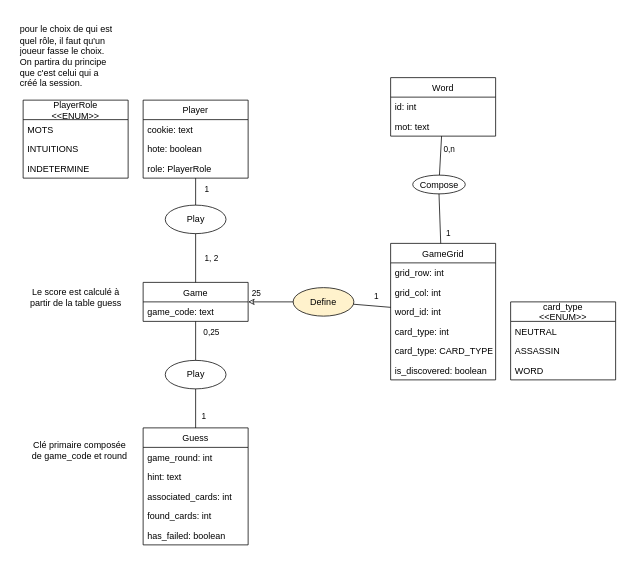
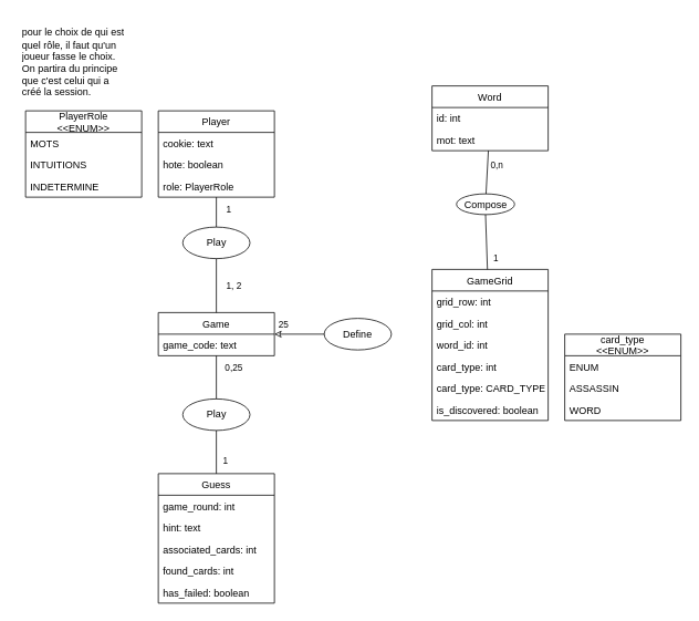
  <mxCell id="0" />
  <mxCell id="1" parent="0" />
  <mxCell id="2" value="GameGrid" style="swimlane;fontStyle=0;childLayout=stackLayout;horizontal=1;startSize=26;fillColor=none;horizontalStack=0;resizeParent=1;resizeParentMax=0;resizeLast=0;collapsible=1;marginBottom=0;" parent="1" vertex="1"><mxGeometry x="520" y="324" width="140" height="182" as="geometry" /></mxCell>
  <mxCell id="3" value="grid_row: int" style="text;strokeColor=none;fillColor=none;align=left;verticalAlign=top;spacingLeft=4;spacingRight=4;overflow=hidden;rotatable=0;points=[[0,0.5],[1,0.5]];portConstraint=eastwest;" parent="2" vertex="1"><mxGeometry y="26" width="140" height="26" as="geometry" /></mxCell>
  <mxCell id="4" value="grid_col: int" style="text;strokeColor=none;fillColor=none;align=left;verticalAlign=top;spacingLeft=4;spacingRight=4;overflow=hidden;rotatable=0;points=[[0,0.5],[1,0.5]];portConstraint=eastwest;" parent="2" vertex="1"><mxGeometry y="52" width="140" height="26" as="geometry" /></mxCell>
  <mxCell id="5" value="word_id: int" style="text;strokeColor=none;fillColor=none;align=left;verticalAlign=top;spacingLeft=4;spacingRight=4;overflow=hidden;rotatable=0;points=[[0,0.5],[1,0.5]];portConstraint=eastwest;" parent="2" vertex="1"><mxGeometry y="78" width="140" height="26" as="geometry" /></mxCell>
  <mxCell id="6" value="card_type: int" style="text;strokeColor=none;fillColor=none;align=left;verticalAlign=top;spacingLeft=4;spacingRight=4;overflow=hidden;rotatable=0;points=[[0,0.5],[1,0.5]];portConstraint=eastwest;" parent="2" vertex="1"><mxGeometry y="104" width="140" height="26" as="geometry" /></mxCell>
  <mxCell id="7" value="card_type: CARD_TYPE" style="text;strokeColor=none;fillColor=none;align=left;verticalAlign=top;spacingLeft=4;spacingRight=4;overflow=hidden;rotatable=0;points=[[0,0.5],[1,0.5]];portConstraint=eastwest;" parent="2" vertex="1"><mxGeometry y="130" width="140" height="26" as="geometry" /></mxCell>
  <mxCell id="8" value="is_discovered: boolean" style="text;strokeColor=none;fillColor=none;align=left;verticalAlign=top;spacingLeft=4;spacingRight=4;overflow=hidden;rotatable=0;points=[[0,0.5],[1,0.5]];portConstraint=eastwest;" parent="2" vertex="1"><mxGeometry y="156" width="140" height="26" as="geometry" /></mxCell>
  <mxCell id="9" value="Player" style="swimlane;fontStyle=0;childLayout=stackLayout;horizontal=1;startSize=26;fillColor=none;horizontalStack=0;resizeParent=1;resizeParentMax=0;resizeLast=0;collapsible=1;marginBottom=0;" parent="1" vertex="1"><mxGeometry x="190" y="133" width="140" height="104" as="geometry" /></mxCell>
  <mxCell id="10" value="cookie: text" style="text;strokeColor=none;fillColor=none;align=left;verticalAlign=top;spacingLeft=4;spacingRight=4;overflow=hidden;rotatable=0;points=[[0,0.5],[1,0.5]];portConstraint=eastwest;" parent="9" vertex="1"><mxGeometry y="26" width="140" height="26" as="geometry" /></mxCell>
  <mxCell id="11" value="hote: boolean" style="text;strokeColor=none;fillColor=none;align=left;verticalAlign=top;spacingLeft=4;spacingRight=4;overflow=hidden;rotatable=0;points=[[0,0.5],[1,0.5]];portConstraint=eastwest;" parent="9" vertex="1"><mxGeometry y="52" width="140" height="26" as="geometry" /></mxCell>
  <mxCell id="12" value="role: PlayerRole" style="text;strokeColor=none;fillColor=none;align=left;verticalAlign=top;spacingLeft=4;spacingRight=4;overflow=hidden;rotatable=0;points=[[0,0.5],[1,0.5]];portConstraint=eastwest;" parent="9" vertex="1"><mxGeometry y="78" width="140" height="26" as="geometry" /></mxCell>
  <mxCell id="13" value="Game" style="swimlane;fontStyle=0;childLayout=stackLayout;horizontal=1;startSize=26;fillColor=none;horizontalStack=0;resizeParent=1;resizeParentMax=0;resizeLast=0;collapsible=1;marginBottom=0;" parent="1" vertex="1"><mxGeometry x="190" y="376" width="140" height="52" as="geometry" /></mxCell>
  <mxCell id="14" value="game_code: text" style="text;strokeColor=none;fillColor=none;align=left;verticalAlign=top;spacingLeft=4;spacingRight=4;overflow=hidden;rotatable=0;points=[[0,0.5],[1,0.5]];portConstraint=eastwest;" parent="13" vertex="1"><mxGeometry y="26" width="140" height="26" as="geometry" /></mxCell>
  <mxCell id="15" value="PlayerRole&#10;&lt;&lt;ENUM&gt;&gt;" style="swimlane;fontStyle=0;childLayout=stackLayout;horizontal=1;startSize=26;fillColor=none;horizontalStack=0;resizeParent=1;resizeParentMax=0;resizeLast=0;collapsible=1;marginBottom=0;" parent="1" vertex="1"><mxGeometry x="30" y="133" width="140" height="104" as="geometry" /></mxCell>
  <mxCell id="16" value="MOTS" style="text;strokeColor=none;fillColor=none;align=left;verticalAlign=top;spacingLeft=4;spacingRight=4;overflow=hidden;rotatable=0;points=[[0,0.5],[1,0.5]];portConstraint=eastwest;" parent="15" vertex="1"><mxGeometry y="26" width="140" height="26" as="geometry" /></mxCell>
  <mxCell id="17" value="INTUITIONS" style="text;strokeColor=none;fillColor=none;align=left;verticalAlign=top;spacingLeft=4;spacingRight=4;overflow=hidden;rotatable=0;points=[[0,0.5],[1,0.5]];portConstraint=eastwest;" parent="15" vertex="1"><mxGeometry y="52" width="140" height="26" as="geometry" /></mxCell>
  <mxCell id="18" value="INDETERMINE" style="text;strokeColor=none;fillColor=none;align=left;verticalAlign=top;spacingLeft=4;spacingRight=4;overflow=hidden;rotatable=0;points=[[0,0.5],[1,0.5]];portConstraint=eastwest;" parent="15" vertex="1"><mxGeometry y="78" width="140" height="26" as="geometry" /></mxCell>
  <mxCell id="19" value="1" style="edgeLabel;html=1;align=center;verticalAlign=middle;resizable=0;points=[];" parent="1" vertex="1" connectable="0"><mxGeometry x="280" y="253" as="geometry"><mxPoint x="-6" y="-2" as="offset" /></mxGeometry></mxCell>
  <mxCell id="20" value="Word" style="swimlane;fontStyle=0;childLayout=stackLayout;horizontal=1;startSize=26;fillColor=none;horizontalStack=0;resizeParent=1;resizeParentMax=0;resizeLast=0;collapsible=1;marginBottom=0;" parent="1" vertex="1"><mxGeometry x="520" y="103" width="140" height="78" as="geometry" /></mxCell>
  <mxCell id="21" value="id: int" style="text;strokeColor=none;fillColor=none;align=left;verticalAlign=top;spacingLeft=4;spacingRight=4;overflow=hidden;rotatable=0;points=[[0,0.5],[1,0.5]];portConstraint=eastwest;" parent="20" vertex="1"><mxGeometry y="26" width="140" height="26" as="geometry" /></mxCell>
  <mxCell id="22" value="mot: text" style="text;strokeColor=none;fillColor=none;align=left;verticalAlign=top;spacingLeft=4;spacingRight=4;overflow=hidden;rotatable=0;points=[[0,0.5],[1,0.5]];portConstraint=eastwest;" parent="20" vertex="1"><mxGeometry y="52" width="140" height="26" as="geometry" /></mxCell>
  <mxCell id="23" value="pour le choix de qui est&lt;br&gt;quel rôle, il faut qu'un&lt;br&gt;joueur fasse le choix.&lt;br&gt;On partira du principe&lt;br&gt;que c'est celui qui a&lt;br&gt;créé la session." style="text;html=1;strokeColor=none;fillColor=none;align=left;verticalAlign=middle;spacingLeft=4;spacingRight=4;overflow=hidden;rotatable=0;points=[[0,0.5],[1,0.5]];portConstraint=eastwest;" parent="1" vertex="1"><mxGeometry x="20" y="20" width="160" height="110" as="geometry" /></mxCell>
- <mxCell id="24" value="Define" style="ellipse;whiteSpace=wrap;html=1;fontStyle=0;fillColor=#fff2cc;" parent="1" vertex="1"><mxGeometry x="390" y="383" width="81" height="38" as="geometry" /></mxCell>
+ <mxCell id="24" value="Define" style="ellipse;whiteSpace=wrap;html=1;fontStyle=0" parent="1" vertex="1"><mxGeometry x="390" y="383" width="81" height="38" as="geometry" /></mxCell>
  <mxCell id="25" value="1, 2" style="edgeLabel;html=1;align=center;verticalAlign=middle;resizable=0;points=[];" parent="1" vertex="1" connectable="0"><mxGeometry x="280" y="343.003" as="geometry" /></mxCell>
  <mxCell id="26" value="Play" style="ellipse;whiteSpace=wrap;html=1;fontStyle=0" parent="1" vertex="1"><mxGeometry x="219.5" y="273" width="81" height="38" as="geometry" /></mxCell>
  <mxCell id="27" style="edgeStyle=none;html=1;endArrow=none;endFill=0;strokeWidth=1;" parent="1" source="26" target="9" edge="1"><mxGeometry relative="1" as="geometry"><mxPoint x="480" y="273" as="sourcePoint" /><mxPoint x="480" y="187" as="targetPoint" /></mxGeometry></mxCell>
  <mxCell id="28" style="edgeStyle=none;html=1;endArrow=none;endFill=0;strokeWidth=1;" parent="1" source="13" target="26" edge="1"><mxGeometry relative="1" as="geometry"><mxPoint x="270" y="283" as="sourcePoint" /><mxPoint x="270" y="217" as="targetPoint" /></mxGeometry></mxCell>
  <mxCell id="29" style="edgeStyle=none;html=1;endArrow=none;endFill=0;strokeWidth=1;" parent="1" source="31" target="20" edge="1"><mxGeometry relative="1" as="geometry"><mxPoint x="589.58" y="263" as="sourcePoint" /><mxPoint x="589.58" y="211" as="targetPoint" /></mxGeometry></mxCell>
  <mxCell id="30" value="0,n" style="edgeLabel;html=1;align=center;verticalAlign=middle;resizable=0;points=[];" parent="29" vertex="1" connectable="0"><mxGeometry x="0.487" y="-1" relative="1" as="geometry"><mxPoint x="9" y="3" as="offset" /></mxGeometry></mxCell>
  <mxCell id="31" value="Compose" style="ellipse;whiteSpace=wrap;html=1;fontStyle=0" parent="1" vertex="1"><mxGeometry x="549.5" y="233" width="70" height="25" as="geometry" /></mxCell>
  <mxCell id="32" style="edgeStyle=none;html=1;endArrow=none;endFill=0;strokeWidth=1;entryX=0.5;entryY=1;entryDx=0;entryDy=0;" parent="1" source="2" target="31" edge="1"><mxGeometry relative="1" as="geometry"><mxPoint x="600" y="273" as="sourcePoint" /><mxPoint x="600" y="221" as="targetPoint" /></mxGeometry></mxCell>
  <mxCell id="33" value="1" style="edgeLabel;html=1;align=center;verticalAlign=middle;resizable=0;points=[];" parent="32" vertex="1" connectable="0"><mxGeometry x="-0.572" relative="1" as="geometry"><mxPoint x="10" y="-1" as="offset" /></mxGeometry></mxCell>
  <mxCell id="34" style="edgeStyle=none;html=1;endArrow=classic;endFill=0;strokeWidth=1;" parent="1" source="24" target="13" edge="1"><mxGeometry relative="1" as="geometry"><mxPoint x="600" y="370" as="sourcePoint" /><mxPoint x="600" y="311" as="targetPoint" /></mxGeometry></mxCell>
  <mxCell id="35" value="25" style="edgeLabel;html=1;align=center;verticalAlign=middle;resizable=0;points=[];" parent="34" vertex="1" connectable="0"><mxGeometry x="0.44" y="-3" relative="1" as="geometry"><mxPoint x="-7" y="-10" as="offset" /></mxGeometry></mxCell>
- <mxCell id="36" style="edgeStyle=none;html=1;endArrow=none;endFill=0;strokeWidth=1;" parent="1" source="24" target="2" edge="1"><mxGeometry relative="1" as="geometry"><mxPoint x="400" y="412" as="sourcePoint" /><mxPoint x="340" y="412" as="targetPoint" /></mxGeometry></mxCell>
- <mxCell id="37" value="1" style="edgeLabel;html=1;align=center;verticalAlign=middle;resizable=0;points=[];" parent="36" vertex="1" connectable="0"><mxGeometry x="0.36" relative="1" as="geometry"><mxPoint x="-4" y="-13" as="offset" /></mxGeometry></mxCell>
  <mxCell id="38" value="Guess" style="swimlane;fontStyle=0;childLayout=stackLayout;horizontal=1;startSize=26;fillColor=none;horizontalStack=0;resizeParent=1;resizeParentMax=0;resizeLast=0;collapsible=1;marginBottom=0;" parent="1" vertex="1"><mxGeometry x="190" y="570" width="140" height="156" as="geometry" /></mxCell>
  <mxCell id="39" value="game_round: int" style="text;strokeColor=none;fillColor=none;align=left;verticalAlign=top;spacingLeft=4;spacingRight=4;overflow=hidden;rotatable=0;points=[[0,0.5],[1,0.5]];portConstraint=eastwest;" parent="38" vertex="1"><mxGeometry y="26" width="140" height="26" as="geometry" /></mxCell>
  <mxCell id="40" value="hint: text" style="text;strokeColor=none;fillColor=none;align=left;verticalAlign=top;spacingLeft=4;spacingRight=4;overflow=hidden;rotatable=0;points=[[0,0.5],[1,0.5]];portConstraint=eastwest;" parent="38" vertex="1"><mxGeometry y="52" width="140" height="26" as="geometry" /></mxCell>
  <mxCell id="41" value="associated_cards: int" style="text;strokeColor=none;fillColor=none;align=left;verticalAlign=top;spacingLeft=4;spacingRight=4;overflow=hidden;rotatable=0;points=[[0,0.5],[1,0.5]];portConstraint=eastwest;" parent="38" vertex="1"><mxGeometry y="78" width="140" height="26" as="geometry" /></mxCell>
  <mxCell id="42" value="found_cards: int" style="text;strokeColor=none;fillColor=none;align=left;verticalAlign=top;spacingLeft=4;spacingRight=4;overflow=hidden;rotatable=0;points=[[0,0.5],[1,0.5]];portConstraint=eastwest;" parent="38" vertex="1"><mxGeometry y="104" width="140" height="26" as="geometry" /></mxCell>
  <mxCell id="43" value="has_failed: boolean" style="text;strokeColor=none;fillColor=none;align=left;verticalAlign=top;spacingLeft=4;spacingRight=4;overflow=hidden;rotatable=0;points=[[0,0.5],[1,0.5]];portConstraint=eastwest;" parent="38" vertex="1"><mxGeometry y="130" width="140" height="26" as="geometry" /></mxCell>
  <mxCell id="44" value="Play" style="ellipse;whiteSpace=wrap;html=1;fontStyle=0" parent="1" vertex="1"><mxGeometry x="219.5" y="480" width="81" height="38" as="geometry" /></mxCell>
  <mxCell id="45" style="edgeStyle=none;html=1;endArrow=none;endFill=0;strokeWidth=1;" parent="1" source="44" target="13" edge="1"><mxGeometry relative="1" as="geometry"><mxPoint x="270" y="493" as="sourcePoint" /><mxPoint x="270" y="457" as="targetPoint" /></mxGeometry></mxCell>
  <mxCell id="46" value="0,25" style="edgeLabel;html=1;align=center;verticalAlign=middle;resizable=0;points=[];" parent="45" vertex="1" connectable="0"><mxGeometry x="0.596" relative="1" as="geometry"><mxPoint x="20" y="3" as="offset" /></mxGeometry></mxCell>
  <mxCell id="47" style="edgeStyle=none;html=1;endArrow=none;endFill=0;strokeWidth=1;" parent="1" source="44" target="38" edge="1"><mxGeometry relative="1" as="geometry"><mxPoint x="280" y="293" as="sourcePoint" /><mxPoint x="280" y="257" as="targetPoint" /></mxGeometry></mxCell>
  <mxCell id="48" value="1" style="edgeLabel;html=1;align=center;verticalAlign=middle;resizable=0;points=[];" parent="47" vertex="1" connectable="0"><mxGeometry x="0.365" y="1" relative="1" as="geometry"><mxPoint x="9" as="offset" /></mxGeometry></mxCell>
- <mxCell id="49" value="Le score est calculé à&lt;br&gt;partir de la table guess" style="text;html=1;align=center;verticalAlign=middle;resizable=0;points=[];autosize=1;strokeColor=none;fillColor=none;" parent="1" vertex="1"><mxGeometry x="30" y="376" width="140" height="40" as="geometry" /></mxCell>
- <mxCell id="50" value="Clé primaire composée&lt;br&gt;de game_code et round" style="text;html=1;align=center;verticalAlign=middle;resizable=0;points=[];autosize=1;strokeColor=none;fillColor=none;" parent="1" vertex="1"><mxGeometry x="30" y="580" width="150" height="40" as="geometry" /></mxCell>
  <mxCell id="51" value="&lt;div style=&quot;color: rgb(204, 204, 204); background-color: rgb(31, 31, 31); font-family: Consolas, &amp;quot;Courier New&amp;quot;, monospace; font-weight: normal; font-size: 14px; line-height: 19px;&quot;&gt;&lt;br&gt;&lt;/div&gt;" style="text;whiteSpace=wrap;html=1;" parent="1" vertex="1"><mxGeometry x="710" y="570" width="100" height="40" as="geometry" /></mxCell>
  <mxCell id="52" value="card_type&#10;&lt;&lt;ENUM&gt;&gt;" style="swimlane;fontStyle=0;childLayout=stackLayout;horizontal=1;startSize=26;fillColor=none;horizontalStack=0;resizeParent=1;resizeParentMax=0;resizeLast=0;collapsible=1;marginBottom=0;" vertex="1" parent="1"><mxGeometry x="680" y="402" width="140" height="104" as="geometry" /></mxCell>
- <mxCell id="53" value="NEUTRAL" style="text;strokeColor=none;fillColor=none;align=left;verticalAlign=top;spacingLeft=4;spacingRight=4;overflow=hidden;rotatable=0;points=[[0,0.5],[1,0.5]];portConstraint=eastwest;" vertex="1" parent="52"><mxGeometry y="26" width="140" height="26" as="geometry" /></mxCell>
+ <mxCell id="53" value="ENUM" style="text;strokeColor=none;fillColor=none;align=left;verticalAlign=top;spacingLeft=4;spacingRight=4;overflow=hidden;rotatable=0;points=[[0,0.5],[1,0.5]];portConstraint=eastwest;" vertex="1" parent="52"><mxGeometry y="26" width="140" height="26" as="geometry" /></mxCell>
  <mxCell id="54" value="ASSASSIN" style="text;strokeColor=none;fillColor=none;align=left;verticalAlign=top;spacingLeft=4;spacingRight=4;overflow=hidden;rotatable=0;points=[[0,0.5],[1,0.5]];portConstraint=eastwest;" vertex="1" parent="52"><mxGeometry y="52" width="140" height="26" as="geometry" /></mxCell>
  <mxCell id="55" value="WORD" style="text;strokeColor=none;fillColor=none;align=left;verticalAlign=top;spacingLeft=4;spacingRight=4;overflow=hidden;rotatable=0;points=[[0,0.5],[1,0.5]];portConstraint=eastwest;" vertex="1" parent="52"><mxGeometry y="78" width="140" height="26" as="geometry" /></mxCell>
